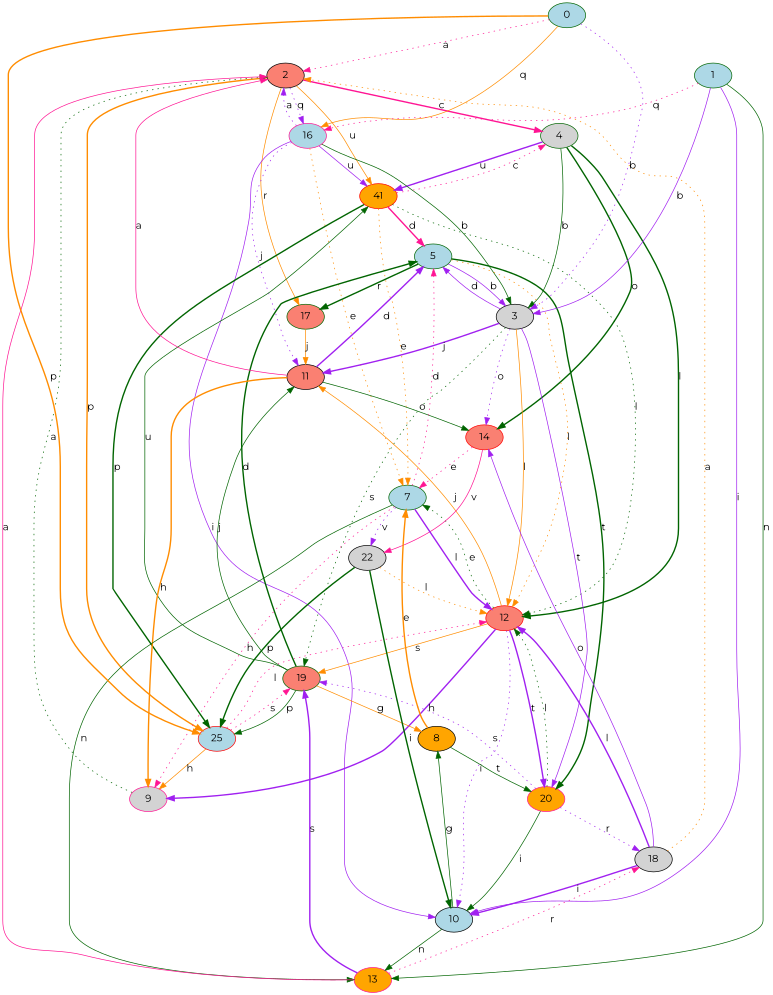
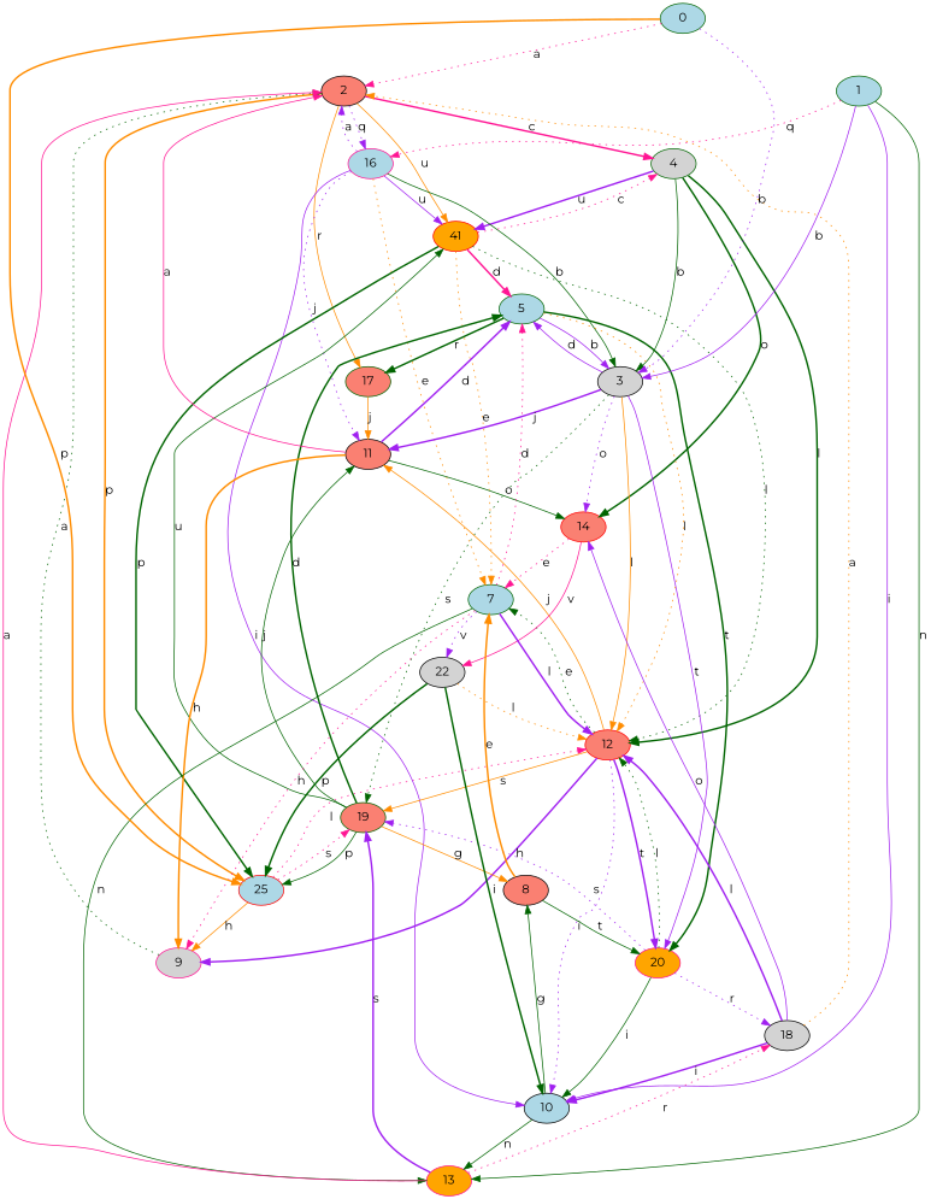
  strict digraph {
    fontname=Montserrat
    node [color=black fillcolor=salmon fontname=Montserrat style=filled]
    edge [color=purple fontname=Montserrat style=solid]
    2
    4 [color=darkgreen fillcolor=lightgrey]
    n3 [color=red fillcolor=lightblue label=25]
    16 [color=deeppink fillcolor=lightblue]
    17 [color=darkgreen]
    n6 [color=red fillcolor=orange label=41]
    3 [fillcolor=lightgrey]
    12 [color=red]
    14 [color=red]
    19 [color=darkgreen]
    9 [color=deeppink fillcolor=lightgrey]
    11
    7 [color=darkgreen fillcolor=lightblue]
    10 [fillcolor=lightblue]
    5 [color=darkgreen fillcolor=lightblue]
    20 [color=deeppink fillcolor=orange]
    22 [fillcolor=lightgrey]
-   8 [fillcolor=orange]
+   8
    18 [fillcolor=lightgrey]
    13 [color=deeppink fillcolor=orange]
    0 [color=darkgreen fillcolor=lightblue]
    1 [color=darkgreen fillcolor=lightblue]
    2 -> 4 [color=deeppink label=c style=bold]
    2 -> n3 [color=darkorange label=p style=bold]
    2 -> 16 [label=q style=dotted]
    2 -> 17 [color=darkorange label=r]
    2 -> n6 [color=darkorange label=u]
    4 -> n6 [label=u style=bold]
    4 -> 3 [color=darkgreen label=b]
    4 -> 12 [color=darkgreen label=l style=bold]
    4 -> 14 [color=darkgreen label=o style=bold]
    n3 -> 12 [color=deeppink label=l style=dotted]
    n3 -> 19 [color=deeppink label=s style=dotted]
    n3 -> 9 [color=darkorange label=h]
    16 -> 2 [label=a style=dotted]
    16 -> n6 [label=u]
    16 -> 3 [color=darkgreen label=b]
    16 -> 11 [label=j style=dotted]
    16 -> 7 [color=darkorange label=e style=dotted]
    16 -> 10 [label=i]
    17 -> 11 [color=darkorange label=j]
    n6 -> 4 [color=deeppink label=c style=dotted]
    n6 -> n3 [color=darkgreen label=p style=bold]
    n6 -> 12 [color=darkgreen label=l style=dotted]
    n6 -> 7 [color=darkorange label=e style=dotted]
    n6 -> 5 [color=deeppink label=d style=bold]
    3 -> 12 [color=darkorange label=l]
    3 -> 14 [label=o style=dotted]
    3 -> 19 [color=darkgreen label=s style=dotted]
    3 -> 11 [label=j style=bold]
    3 -> 5 [label=d]
    3 -> 20 [label=t]
    12 -> 19 [color=darkorange label=s]
    12 -> 9 [label=h style=bold]
    12 -> 11 [color=darkorange label=j]
    12 -> 7 [color=darkgreen label=e style=dotted]
    12 -> 10 [label=i style=dotted]
    12 -> 20 [label=t style=bold]
    14 -> 7 [color=deeppink label=e style=dotted]
    14 -> 22 [color=deeppink label=v]
    19 -> n3 [color=darkgreen label=p]
    19 -> n6 [color=darkgreen label=u]
    19 -> 11 [color=darkgreen label=j]
    19 -> 5 [color=darkgreen label=d style=bold]
    19 -> 8 [color=darkorange label=g]
    9 -> 2 [color=darkgreen label=a style=dotted]
    11 -> 2 [color=deeppink label=a]
    11 -> 14 [color=darkgreen label=o]
    11 -> 9 [color=darkorange label=h style=bold]
    11 -> 5 [label=d style=bold]
    7 -> 12 [label=l style=bold]
    7 -> 9 [color=deeppink label=h style=dotted]
    7 -> 5 [color=deeppink label=d style=dotted]
    7 -> 22 [label=v style=dotted]
    7 -> 13 [color=darkgreen label=n]
    10 -> 8 [color=darkgreen label=g]
    10 -> 13 [color=darkgreen label=n]
    5 -> 17 [color=darkgreen label=r style=bold]
    5 -> 3 [label=b]
    5 -> 12 [color=darkorange label=l style=dotted]
    5 -> 20 [color=darkgreen label=t style=bold]
    20 -> 12 [color=darkgreen label=l style=dotted]
    20 -> 19 [label=s style=dotted]
    20 -> 10 [color=darkgreen label=i]
    20 -> 18 [label=r style=dotted]
    22 -> n3 [color=darkgreen label=p style=bold]
    22 -> 12 [color=darkorange label=l style=dotted]
    22 -> 10 [color=darkgreen label=i style=bold]
    8 -> 7 [color=darkorange label=e style=bold]
    8 -> 20 [color=darkgreen label=t]
    18 -> 2 [color=darkorange label=a style=dotted]
    18 -> 12 [label=l style=bold]
    18 -> 14 [label=o]
    18 -> 10 [label=i style=bold]
    13 -> 2 [color=deeppink label=a]
    13 -> 19 [label=s style=bold]
    13 -> 18 [color=deeppink label=r style=dotted]
    0 -> 2 [color=deeppink label=a style=dotted]
    0 -> n3 [color=darkorange label=p style=bold]
-   0 -> 16 [color=darkorange label=q]
    0 -> 3 [label=b style=dotted]
    1 -> 16 [color=deeppink label=q style=dotted]
    1 -> 3 [label=b]
    1 -> 10 [label=i]
    1 -> 13 [color=darkgreen label=n]
  }
